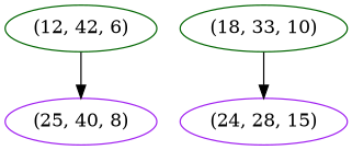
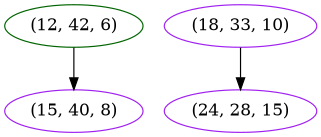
  digraph {
    node [color=purple]
-   "(15, 40, 8)" [label="(25, 40, 8)"]
+   "(15, 40, 8)"
    "(12, 42, 6)" [color=darkgreen]
    "(24, 28, 15)"
-   "(18, 33, 10)" [color=darkgreen]
+   "(18, 33, 10)"
    "(12, 42, 6)" -> "(15, 40, 8)"
    "(18, 33, 10)" -> "(24, 28, 15)"
  }
